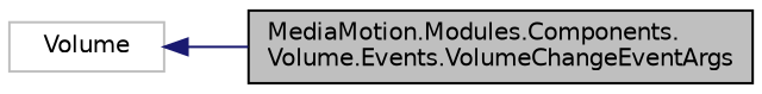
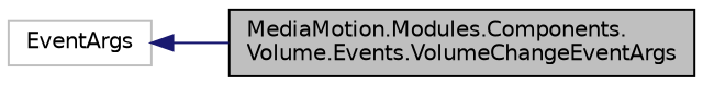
  digraph {
    rankdir=LR
    node [fontname=Helvetica fontsize=10 shape=record style=filled]
    n1 [color=black fillcolor=grey75 fontcolor=black height=0.2 label="MediaMotion.Modules.Components.\lVolume.Events.VolumeChangeEventArgs" width=0.4]
-   n2 [color=grey75 fillcolor=white height=0.2 label=Volume width=0.4]
+   n2 [color=grey75 fillcolor=white height=0.2 label=EventArgs width=0.4]
    n2 -> n1 [color=midnightblue dir=back fontname=Helvetica fontsize=10 labelfontname=Helvetica labelfontsize=10 style=solid]
  }
